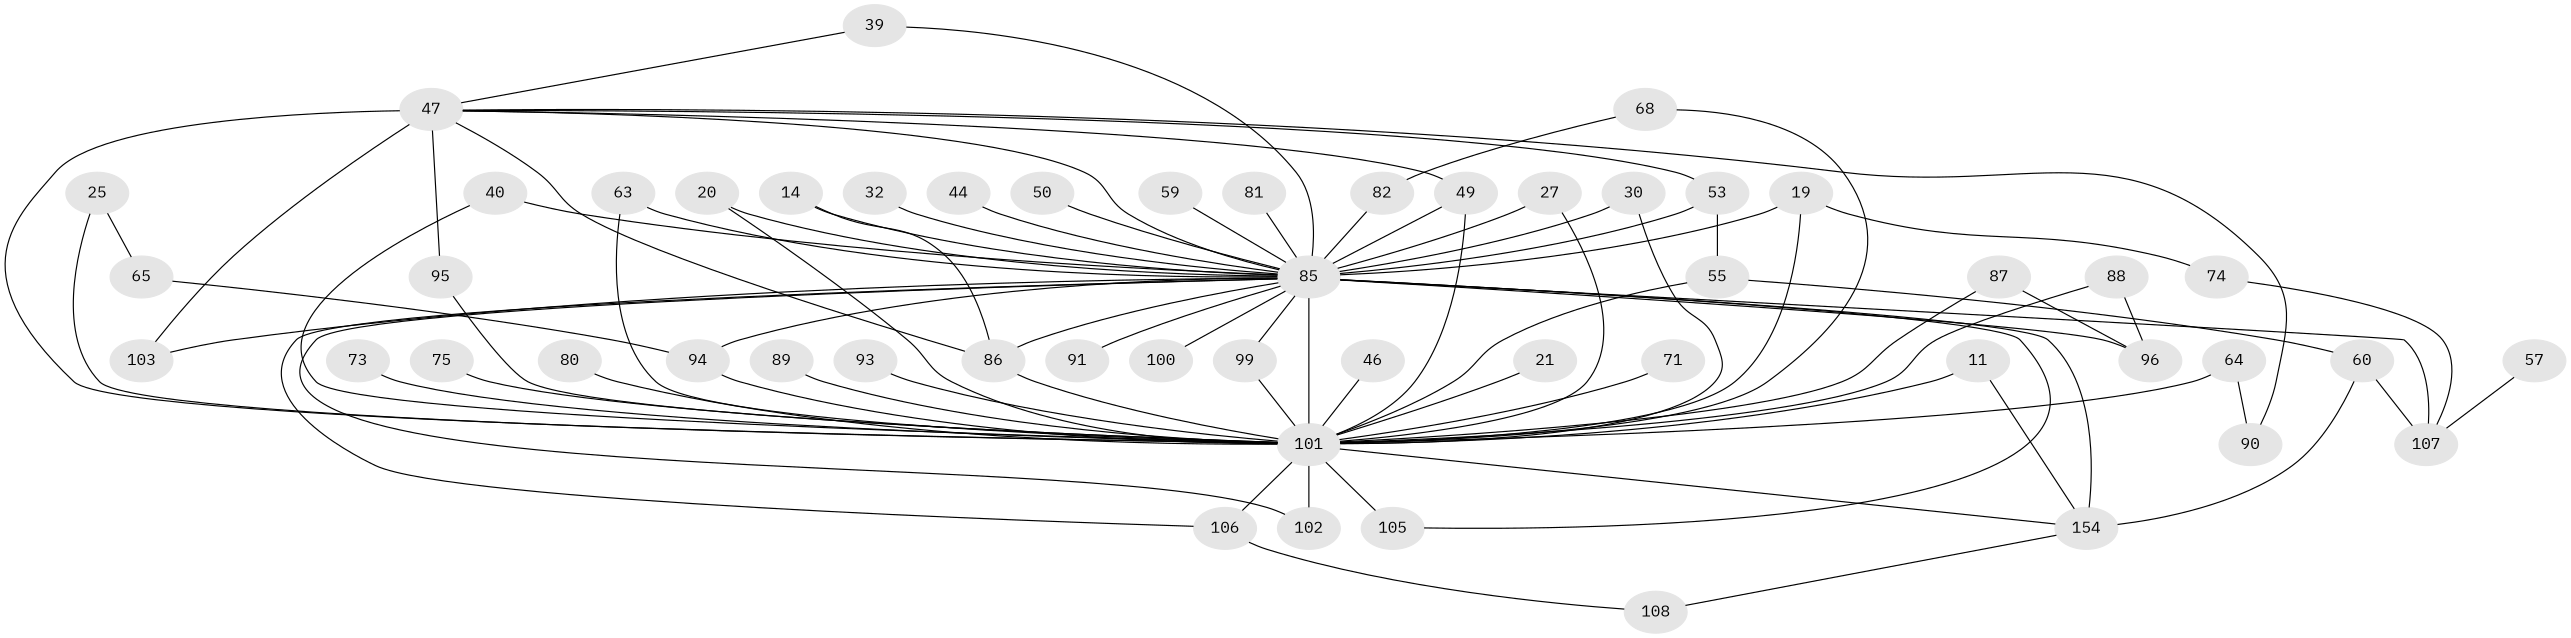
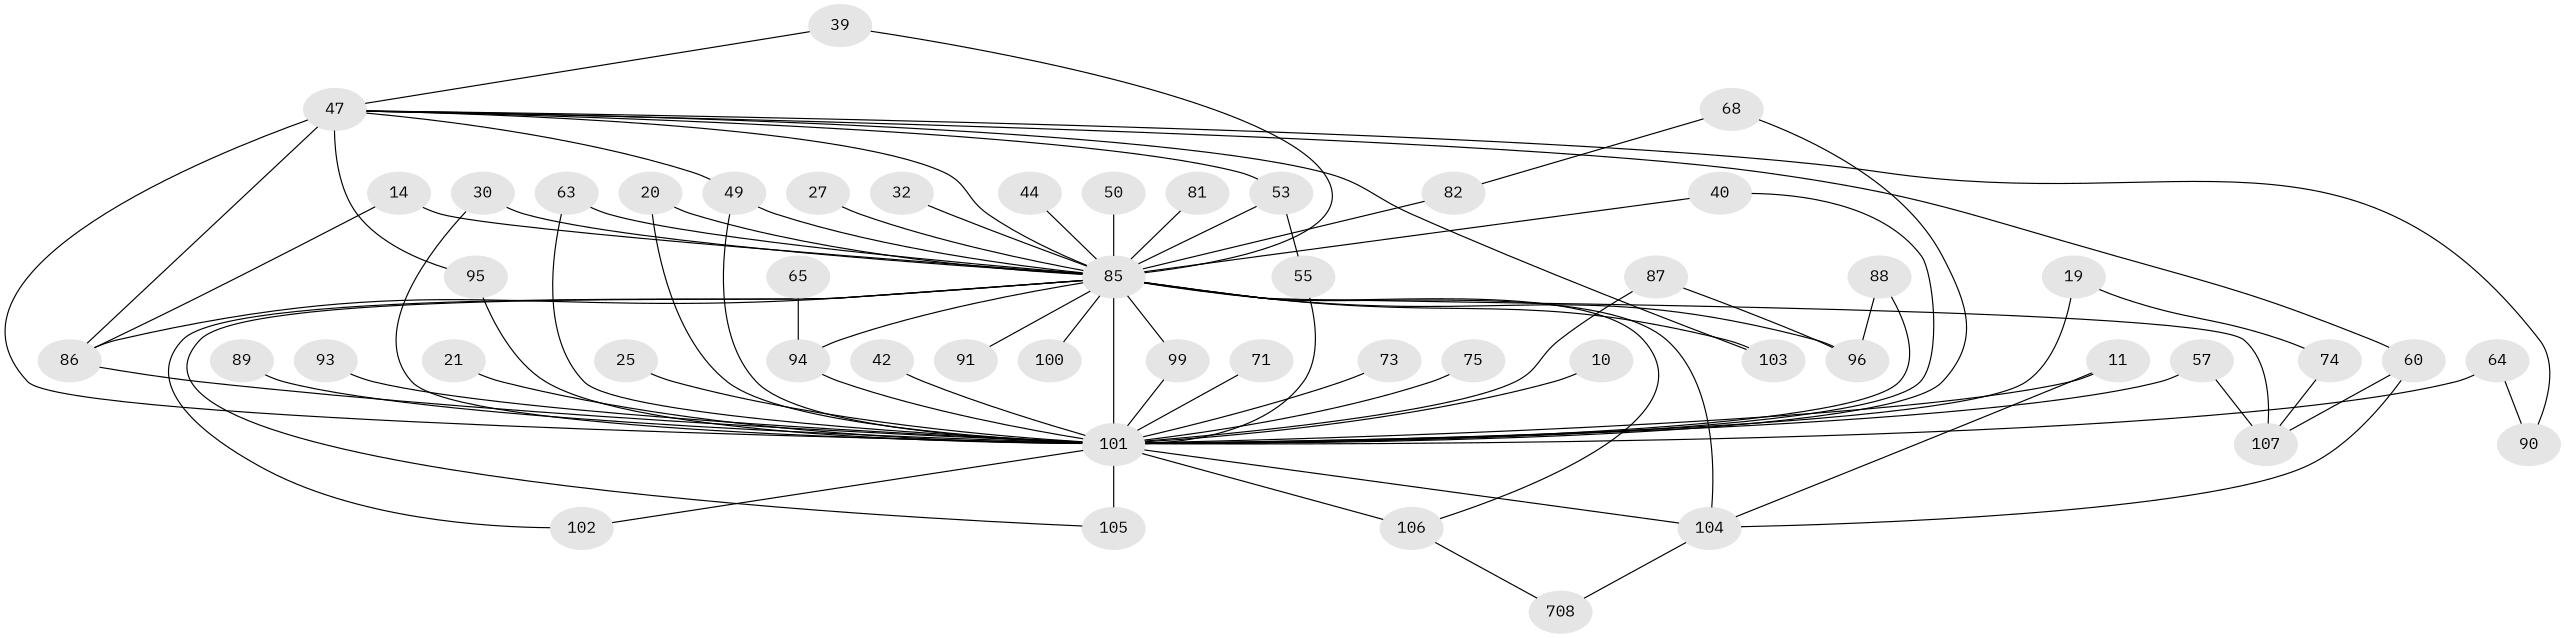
  graph {
    fontname="IBM Plex Mono"
    node [color=gray90 fontname="IBM Plex Mono" style=filled]
    edge [fontname="IBM Plex Mono"]
    101 [super="+98+72"]
-   104 [super="+77" label=154]
+   104 [super="+77"]
    102 [super="+92"]
    105 [super="+33"]
    106 [super="+97"]
    11
-   108
+   108 [label=708]
    85 [super="+66+5"]
    86 [super="+56+83+16"]
    103 [super="+78"]
    107 [super="+24"]
    94 [super="+23+35+36"]
    91
    96 [super="+37"]
    99
    100
    14
    20
    21
    25
    65
    27
    30
    32
    47 [super="+18+34+45"]
    49 [super="+22"]
    53 [super="+17"]
    60 [super="+38"]
    90
    95 [super="+84"]
    39
    40 [super="+29"]
    44
-   46
+   46 [label=42]
    55
    50
    57
-   59
    63
    64
    82 [super="+76+79+41"]
    68
    n43 [label=19 super="+67"]
    74
    71
    73
    75 [super="+48"]
-   80
+   80 [label=10]
    81
    87
    88
    89
    93
    101 -- 104 [weight=2]
    101 -- 102
    101 -- 105 [weight=2]
    101 -- 106 [weight=2]
    104 -- 108
    106 -- 108
    11 -- 101 [weight=2]
    11 -- 104
    85 -- 101 [weight=21]
    85 -- 104 [weight=4]
    85 -- 102
    85 -- 105
    85 -- 106
    85 -- 86 [weight=2]
    85 -- 103
    85 -- 107 [weight=3]
    85 -- 94 [weight=3]
    85 -- 91 [weight=2]
    85 -- 96 [weight=3]
    85 -- 99
    85 -- 100 [weight=2]
    86 -- 101 [weight=4]
    94 -- 101 [weight=2]
    99 -- 101
    14 -- 85 [weight=2]
    14 -- 86
    20 -- 101
    20 -- 85
    21 -- 101
    25 -- 101 [weight=2]
-   25 -- 65
    65 -- 94
    27 -- 85
    30 -- 101
    30 -- 85
    32 -- 85 [weight=2]
    47 -- 101 [weight=13]
    47 -- 85 [weight=9]
    47 -- 86 [weight=2]
    47 -- 103
    47 -- 49
    47 -- 53
-   55 -- 60
+   47 -- 60
    47 -- 90
    47 -- 95 [weight=2]
    49 -- 101 [weight=2]
    49 -- 85
    53 -- 85 [weight=2]
    53 -- 55
    60 -- 104
    60 -- 107
    95 -- 101 [weight=2]
    39 -- 85
    39 -- 47
    40 -- 101
    40 -- 85
    44 -- 85
    46 -- 101 [weight=2]
    55 -- 101
    50 -- 85 [weight=2]
-   27 -- 101
+   57 -- 101
    57 -- 107
-   59 -- 85 [weight=2]
    63 -- 101
    63 -- 85
    64 -- 101 [weight=2]
    64 -- 90
    82 -- 85 [weight=3]
    68 -- 101 [weight=2]
    68 -- 82 [weight=2]
    n43 -- 101 [weight=3]
-   n43 -- 85 [weight=2]
    n43 -- 74
    74 -- 107
    71 -- 101
    73 -- 101
    75 -- 101 [weight=3]
    80 -- 101
    81 -- 85
    87 -- 101
    87 -- 96
    88 -- 101
    88 -- 96
    89 -- 101 [weight=2]
    93 -- 101 [weight=2]
  }
